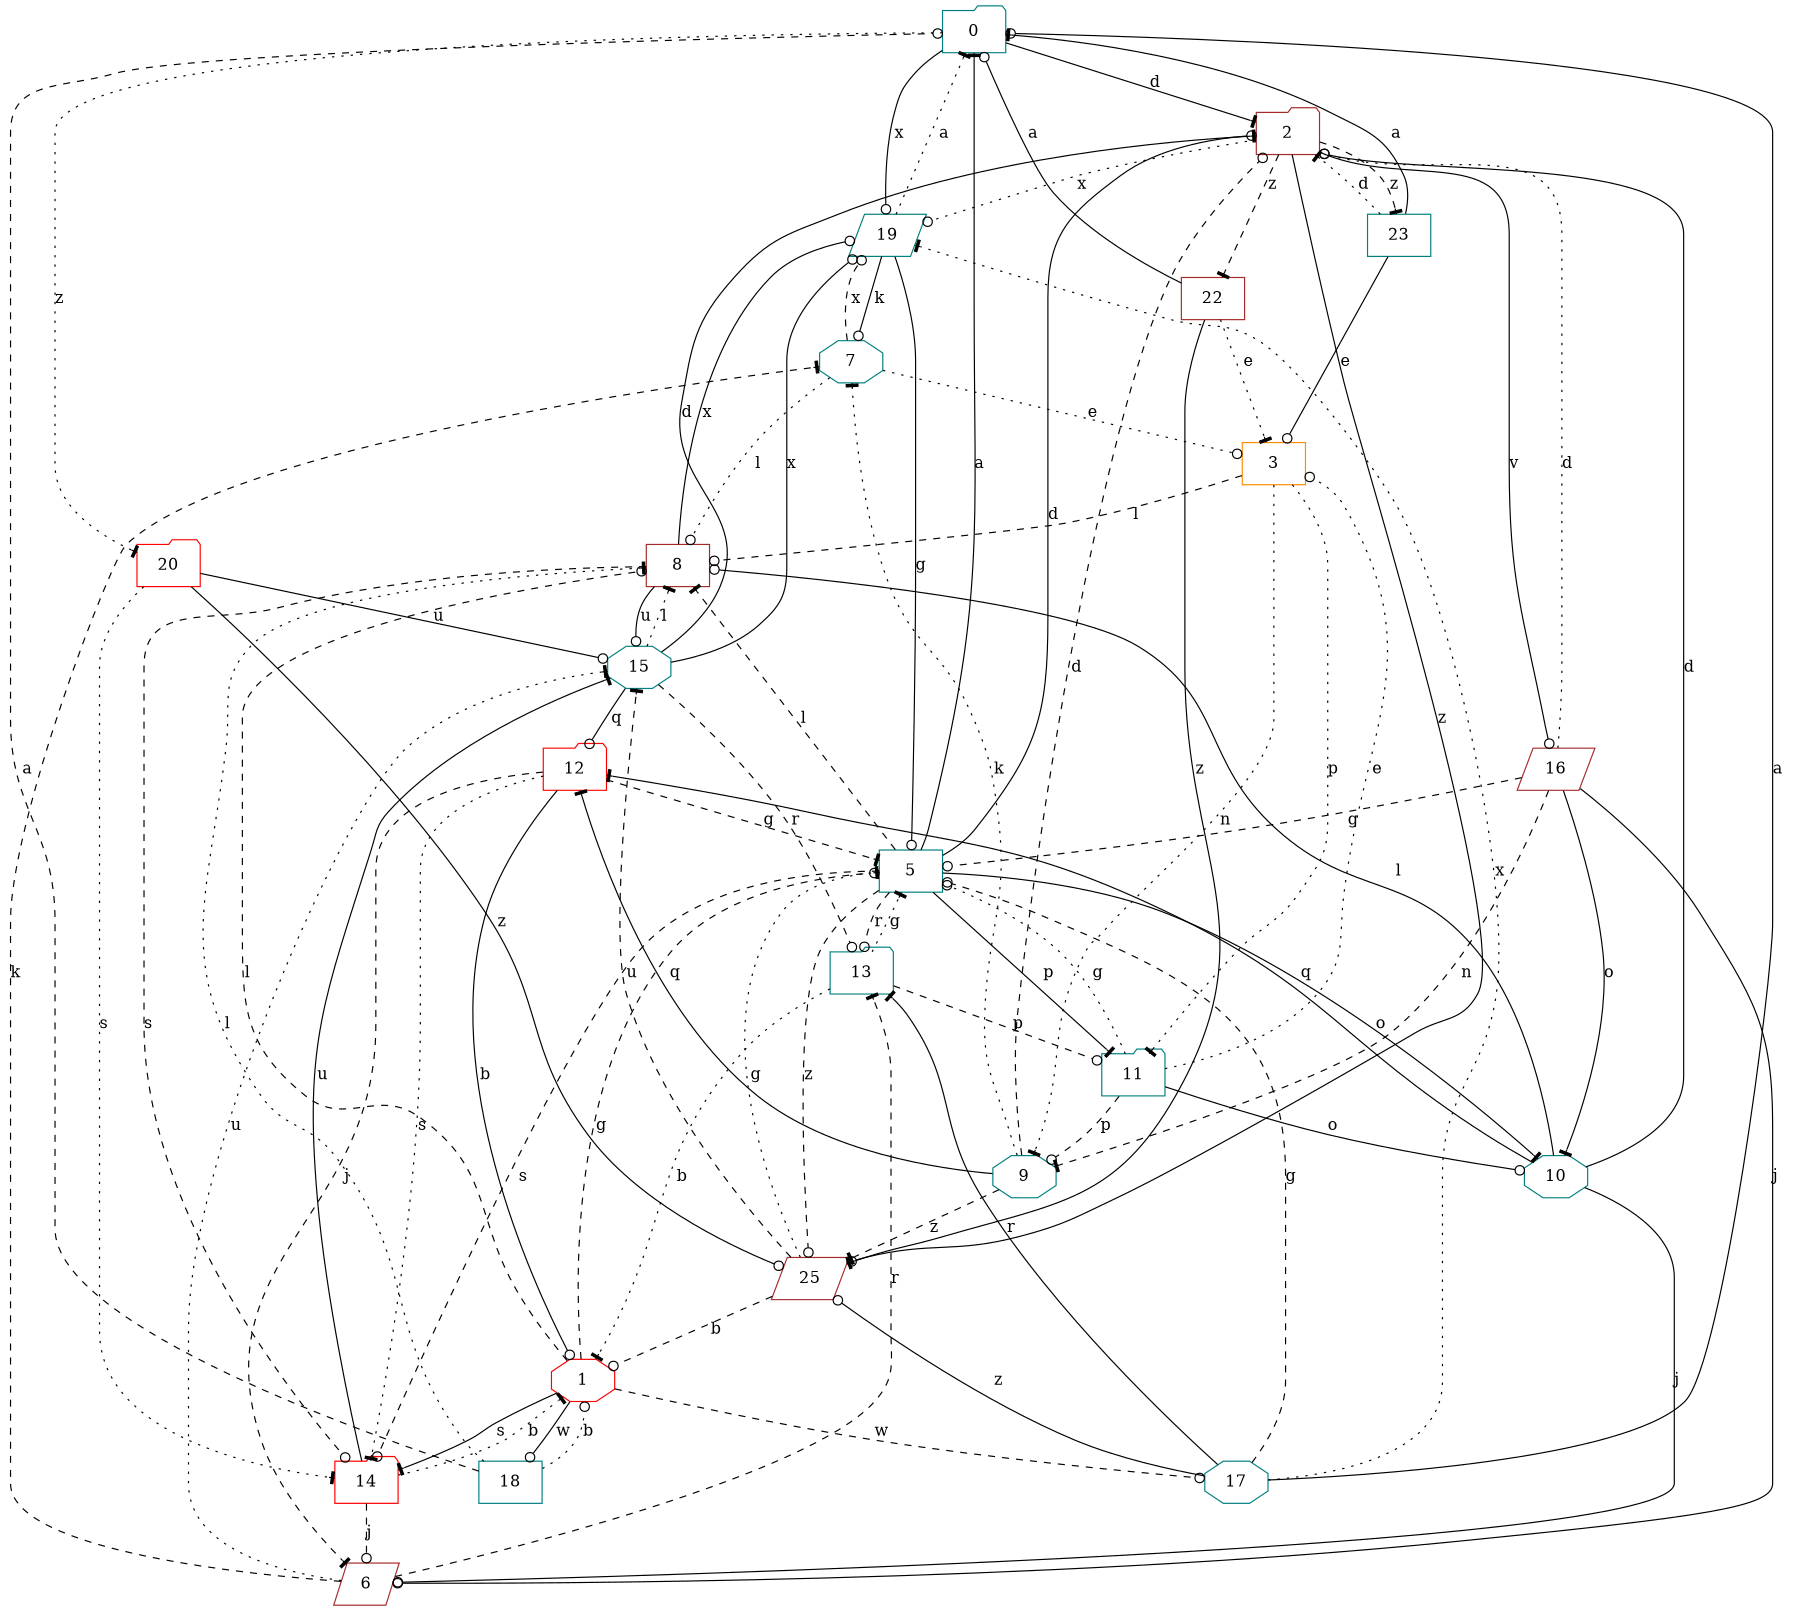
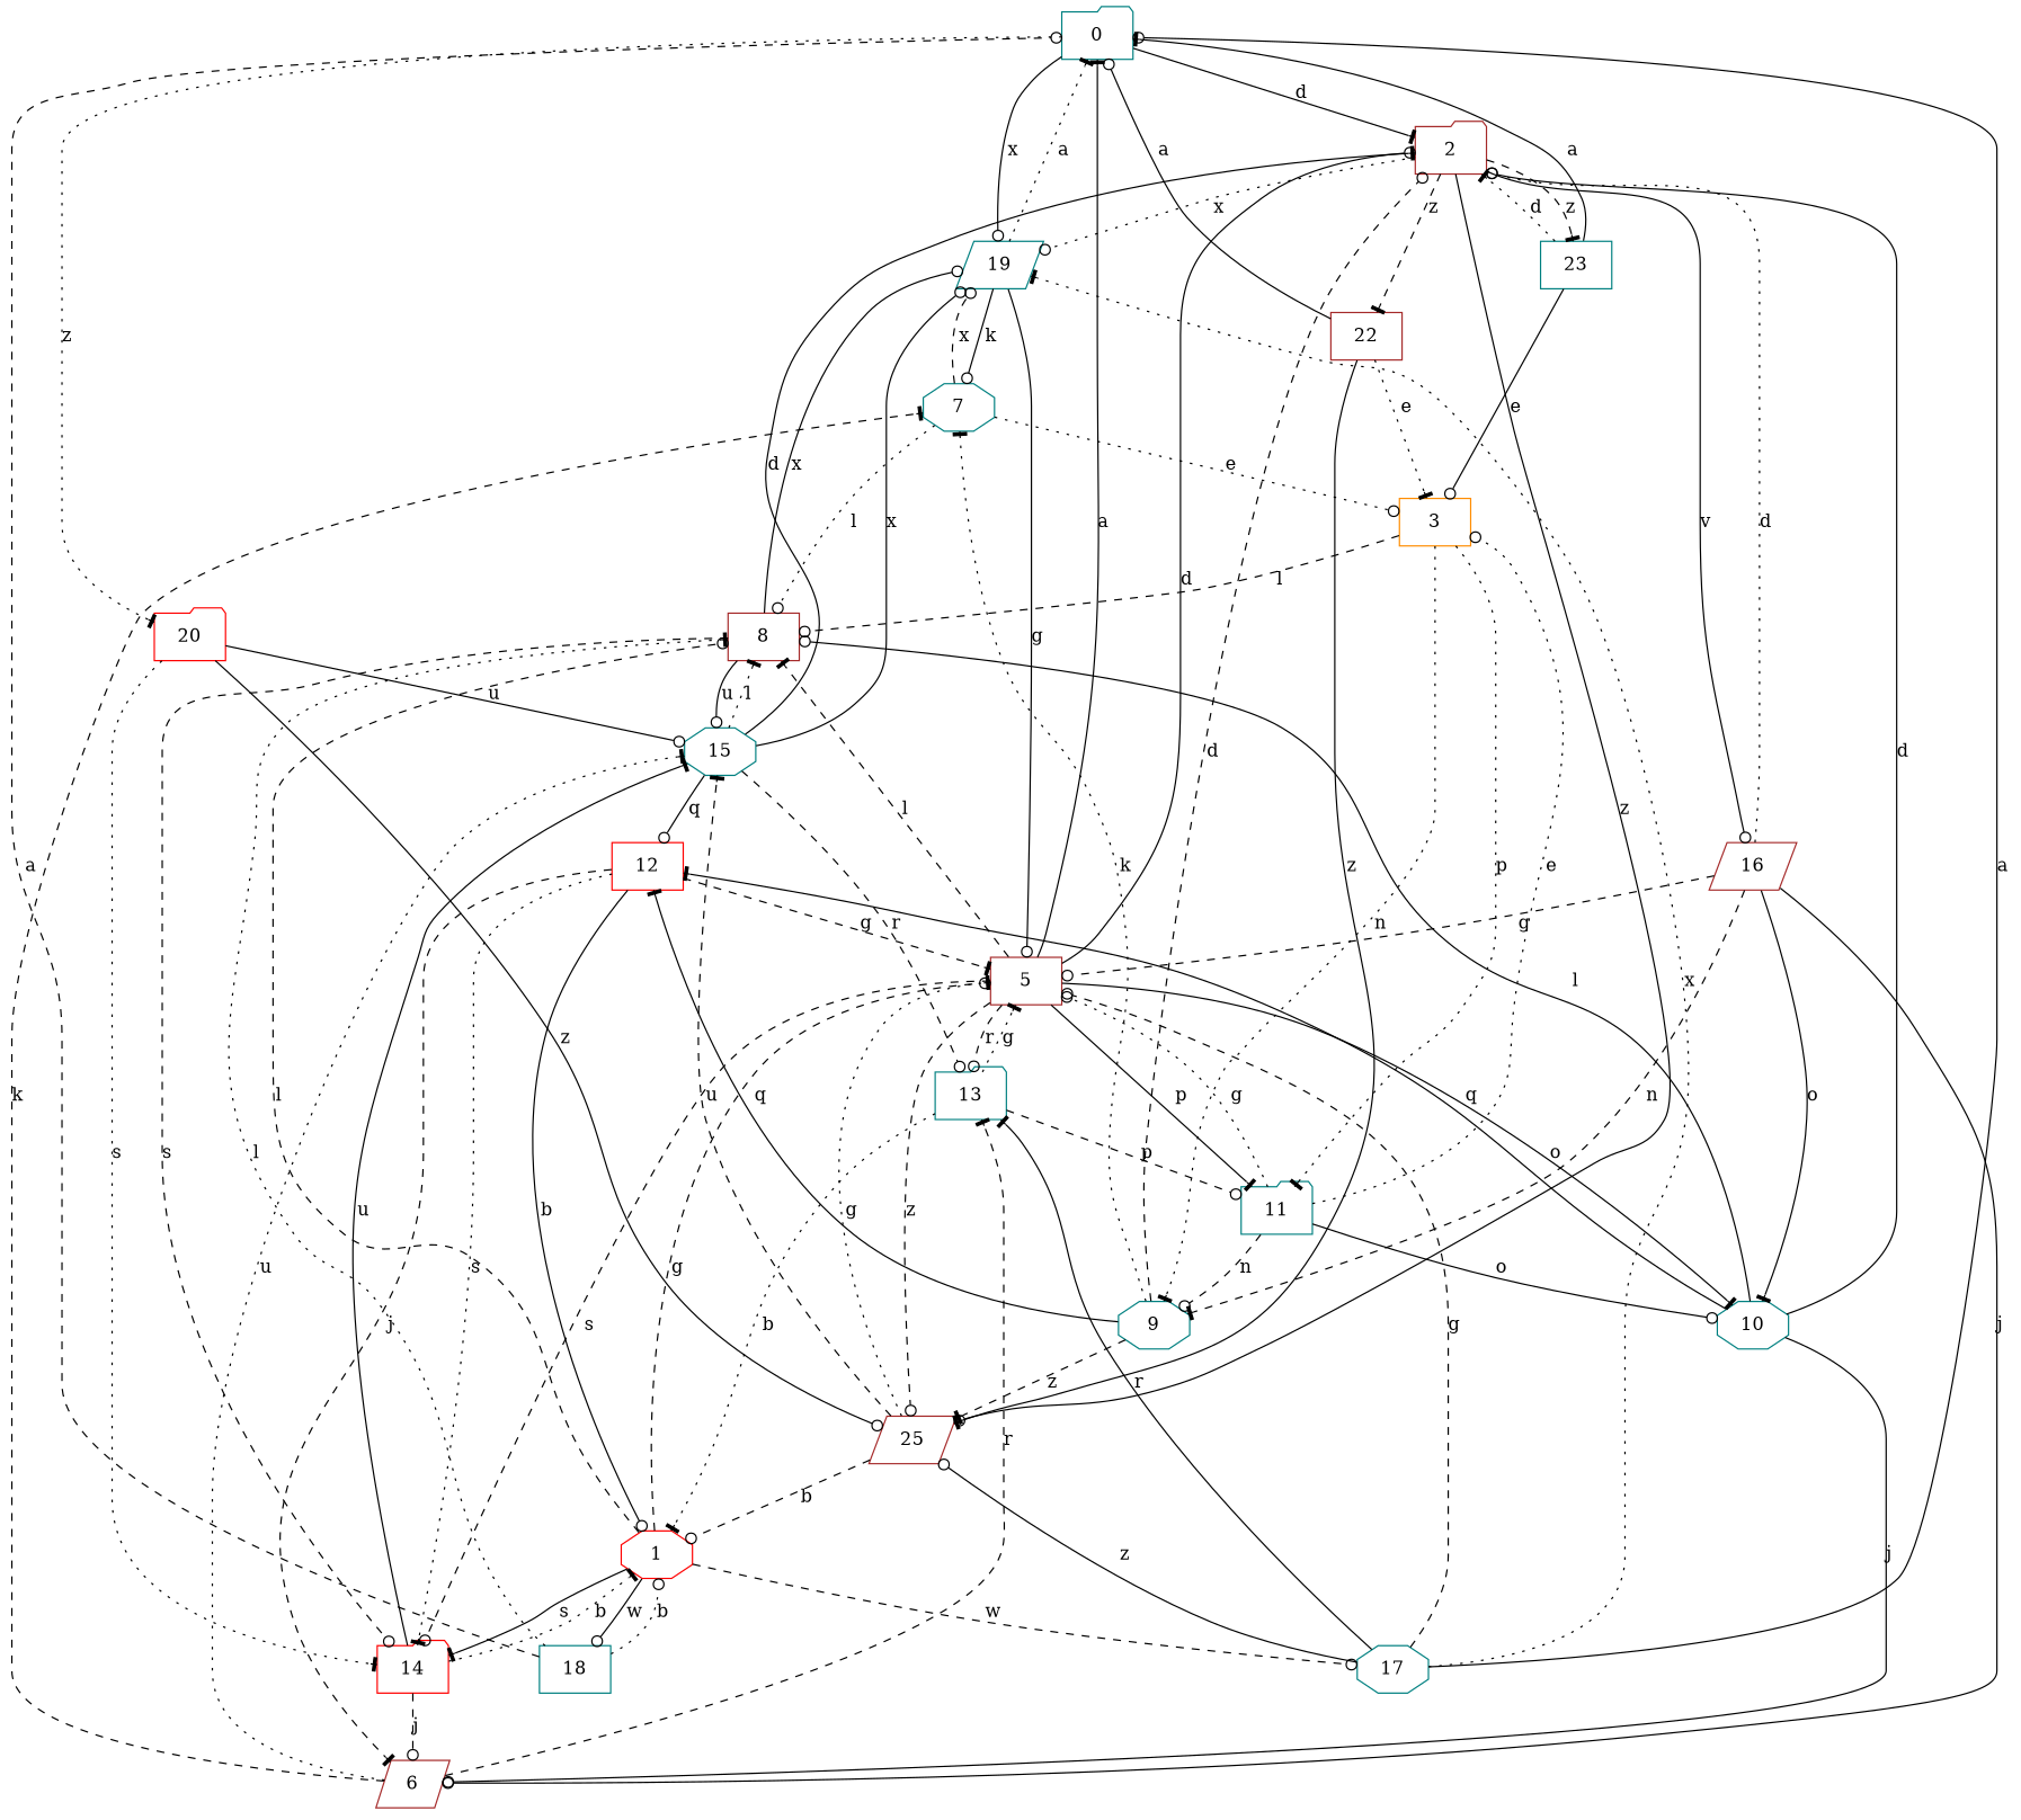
  strict digraph {
    node [color=teal shape=box]
    edge [arrowhead=odot style=solid]
    0 [shape=folder]
    2 [color=brown shape=folder]
    19 [shape=parallelogram]
    20 [color=red shape=folder]
    16 [color=brown shape=parallelogram]
    22 [color=brown]
    23
    25 [color=brown shape=parallelogram]
-   5
+   5 [color=brown]
    7 [shape=octagon]
    14 [color=red shape=folder]
    15 [shape=octagon]
    1 [color=red shape=octagon]
    8 [color=brown]
    17 [shape=octagon]
    18
    11 [shape=folder]
    10 [shape=octagon]
    13 [shape=folder]
    6 [color=brown shape=parallelogram]
    9 [shape=octagon]
    3 [color=darkorange]
-   12 [color=red shape=folder]
+   12 [color=red]
    0 -> 2 [arrowhead=tee label=d]
    0 -> 19 [label=x]
    0 -> 20 [arrowhead=tee label=z style=dotted]
    2 -> 19 [label=x style=dotted]
    2 -> 16 [label=v]
    2 -> 22 [arrowhead=tee label=z style=dashed]
    2 -> 23 [arrowhead=tee label=z style=dashed]
    2 -> 25 [label=z]
    19 -> 0 [arrowhead=tee label=a style=dotted]
    19 -> 5 [label=g]
    19 -> 7 [label=k]
    20 -> 25 [label=z]
    20 -> 14 [arrowhead=tee label=s style=dotted]
    20 -> 15 [label=u]
    16 -> 2 [label=d style=dotted]
    16 -> 5 [label=g style=dashed]
    16 -> 10 [arrowhead=tee label=o]
    16 -> 6 [label=j]
    16 -> 9 [arrowhead=tee label=n style=dashed]
    22 -> 0 [label=a]
    22 -> 25 [arrowhead=tee label=z]
    22 -> 3 [arrowhead=tee label=e style=dotted]
    23 -> 0 [arrowhead=tee label=a]
    23 -> 2 [arrowhead=tee label=d style=dotted]
    23 -> 3 [label=e]
    25 -> 5 [arrowhead=tee label=g style=dotted]
    25 -> 15 [arrowhead=tee label=u style=dashed]
    25 -> 1 [label=b style=dashed]
    5 -> 0 [arrowhead=tee label=a]
    5 -> 2 [label=d]
    5 -> 25 [label=z style=dashed]
    5 -> 14 [label=s style=dashed]
    5 -> 8 [arrowhead=tee label=l style=dashed]
    5 -> 11 [arrowhead=tee label=p]
    5 -> 10 [arrowhead=tee label=o]
    5 -> 13 [label=r style=dashed]
    7 -> 19 [label=x style=dashed]
    7 -> 8 [label=l style=dotted]
    7 -> 3 [label=e style=dotted]
    14 -> 15 [arrowhead=tee label=u]
    14 -> 1 [arrowhead=tee label=b style=dotted]
    14 -> 6 [label=j style=dashed]
    15 -> 2 [arrowhead=tee label=d]
    15 -> 19 [label=x]
    15 -> 8 [arrowhead=tee label=l style=dotted]
    15 -> 13 [label=r style=dashed]
    15 -> 12 [label=q]
    1 -> 5 [label=g style=dashed]
    1 -> 14 [arrowhead=tee label=s]
    1 -> 8 [label=l style=dashed]
    1 -> 17 [label=w style=dashed]
    1 -> 18 [label=w]
    8 -> 19 [label=x]
    8 -> 14 [label=s style=dashed]
    8 -> 15 [label=u]
    17 -> 0 [label=a]
    17 -> 19 [arrowhead=tee label=x style=dotted]
    17 -> 25 [label=z]
    17 -> 5 [label=g style=dashed]
    17 -> 13 [arrowhead=tee label=r]
    18 -> 0 [label=a style=dashed]
    18 -> 1 [label=b style=dotted]
    18 -> 8 [arrowhead=tee label=l style=dotted]
    11 -> 5 [label=g style=dotted]
    11 -> 10 [label=o]
-   11 -> 9 [label=p style=dashed]
+   11 -> 9 [label=n style=dashed]
    11 -> 3 [label=e style=dotted]
    10 -> 2 [label=d]
    10 -> 8 [label=l]
    10 -> 6 [label=j]
    10 -> 12 [arrowhead=tee label=q]
    13 -> 5 [arrowhead=tee label=g style=dotted]
    13 -> 1 [arrowhead=tee label=b style=dotted]
    13 -> 11 [label=p style=dashed]
    6 -> 7 [arrowhead=tee label=k style=dashed]
    6 -> 15 [arrowhead=tee label=u style=dotted]
    6 -> 13 [arrowhead=tee label=r style=dashed]
    9 -> 2 [label=d style=dashed]
    9 -> 25 [arrowhead=tee label=z style=dashed]
    9 -> 7 [arrowhead=tee label=k style=dotted]
    9 -> 12 [arrowhead=tee label=q]
    3 -> 8 [label=l style=dashed]
    3 -> 11 [arrowhead=tee label=p style=dotted]
    3 -> 9 [arrowhead=tee label=n style=dotted]
    12 -> 5 [arrowhead=tee label=g style=dashed]
    12 -> 14 [arrowhead=tee label=s style=dotted]
    12 -> 1 [label=b]
    12 -> 6 [arrowhead=tee label=j style=dashed]
  }
